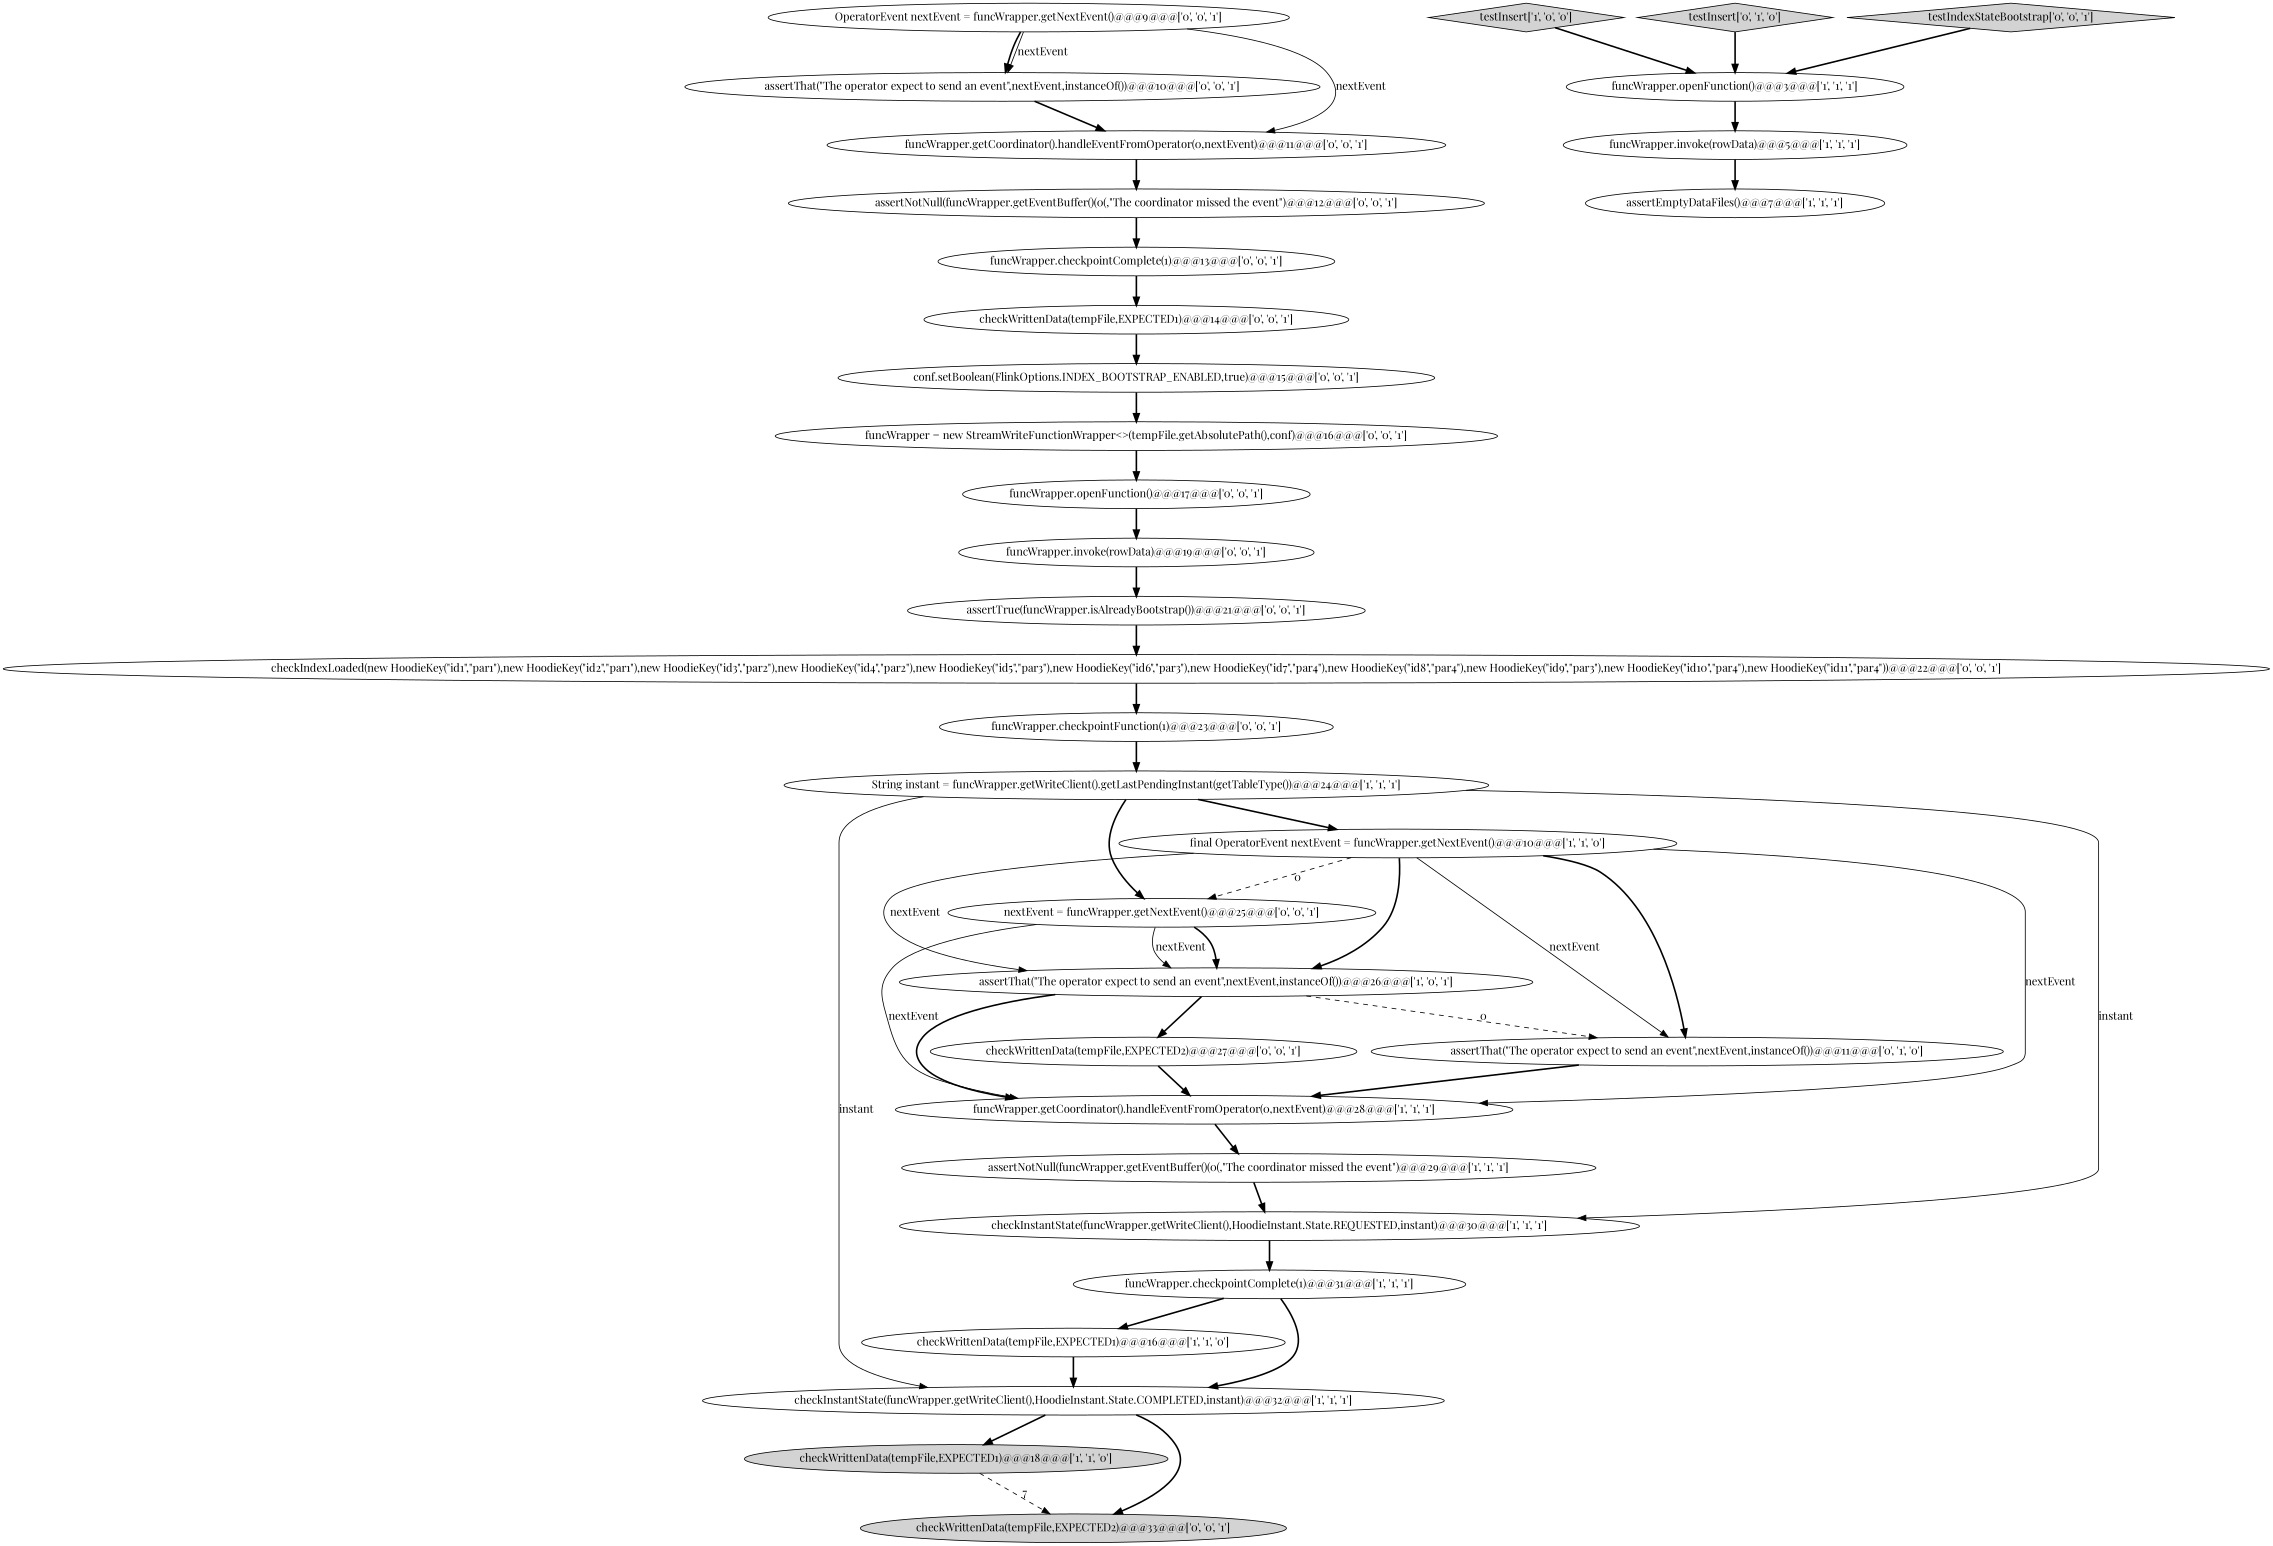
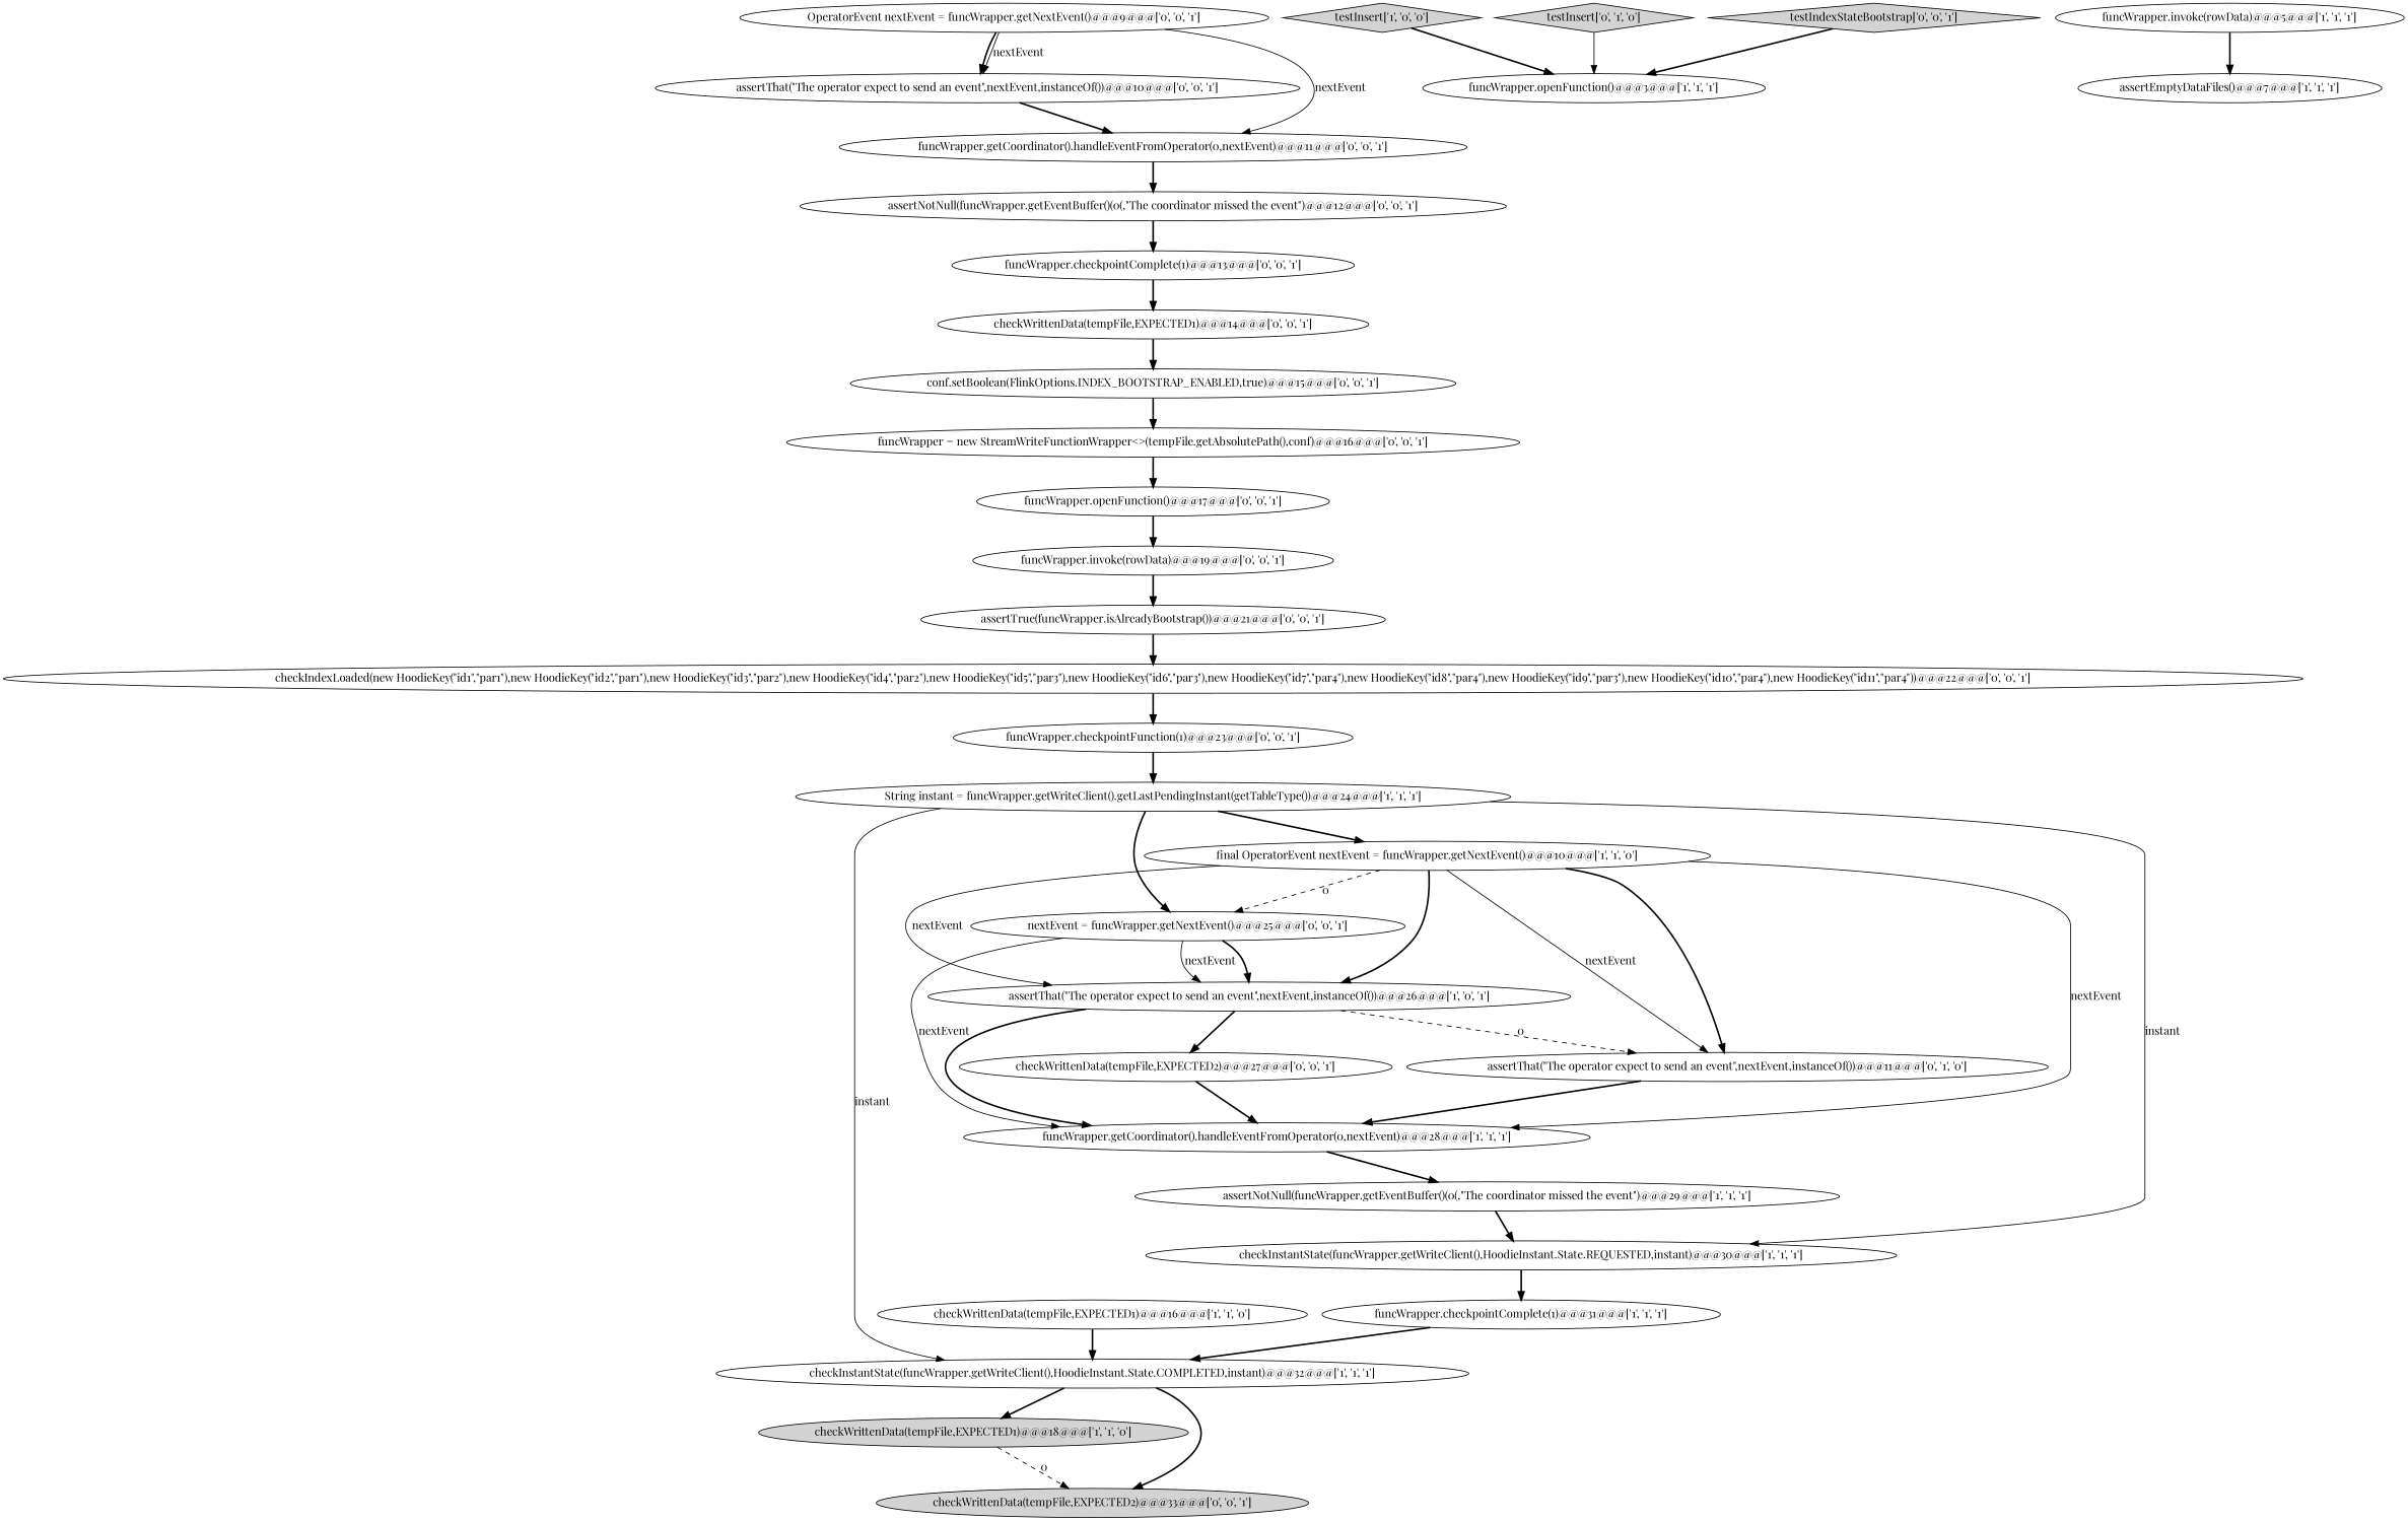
  digraph {
    fontname="Playfair Display"
    node [fillcolor=white fontname="Playfair Display" shape=ellipse style=filled]
    edge [fontname="Playfair Display" style=bold]
    n1 [label="nextEvent = funcWrapper.getNextEvent()@@@25@@@['0', '0', '1']"]
    n2 [label="funcWrapper.getCoordinator().handleEventFromOperator(0,nextEvent)@@@28@@@['1', '1', '1']"]
    n3 [label="assertThat(\"The operator expect to send an event\",nextEvent,instanceOf())@@@26@@@['1', '0', '1']"]
    n4 [label="assertNotNull(funcWrapper.getEventBuffer()(0(,\"The coordinator missed the event\")@@@29@@@['1', '1', '1']"]
    n5 [label="assertThat(\"The operator expect to send an event\",nextEvent,instanceOf())@@@11@@@['0', '1', '0']"]
    n6 [label="checkWrittenData(tempFile,EXPECTED2)@@@27@@@['0', '0', '1']"]
    n7 [fillcolor=lightgray label="testInsert['1', '0', '0']" shape=diamond]
    n8 [label="funcWrapper.openFunction()@@@3@@@['1', '1', '1']"]
    n9 [label="funcWrapper.invoke(rowData)@@@5@@@['1', '1', '1']"]
    n10 [label="assertEmptyDataFiles()@@@7@@@['1', '1', '1']"]
    n11 [fillcolor=lightgray label="checkWrittenData(tempFile,EXPECTED1)@@@18@@@['1', '1', '0']"]
    n12 [fillcolor=lightgray label="checkWrittenData(tempFile,EXPECTED2)@@@33@@@['0', '0', '1']"]
    n13 [label="checkIndexLoaded(new HoodieKey(\"id1\",\"par1\"),new HoodieKey(\"id2\",\"par1\"),new HoodieKey(\"id3\",\"par2\"),new HoodieKey(\"id4\",\"par2\"),new HoodieKey(\"id5\",\"par3\"),new HoodieKey(\"id6\",\"par3\"),new HoodieKey(\"id7\",\"par4\"),new HoodieKey(\"id8\",\"par4\"),new HoodieKey(\"id9\",\"par3\"),new HoodieKey(\"id10\",\"par4\"),new HoodieKey(\"id11\",\"par4\"))@@@22@@@['0', '0', '1']"]
    n14 [label="funcWrapper.checkpointFunction(1)@@@23@@@['0', '0', '1']"]
    n15 [label="String instant = funcWrapper.getWriteClient().getLastPendingInstant(getTableType())@@@24@@@['1', '1', '1']"]
    n16 [fillcolor=lightgray label="testInsert['0', '1', '0']" shape=diamond]
    n17 [label="assertThat(\"The operator expect to send an event\",nextEvent,instanceOf())@@@10@@@['0', '0', '1']"]
    n18 [label="funcWrapper.getCoordinator().handleEventFromOperator(0,nextEvent)@@@11@@@['0', '0', '1']"]
    n19 [label="assertNotNull(funcWrapper.getEventBuffer()(0(,\"The coordinator missed the event\")@@@12@@@['0', '0', '1']"]
    n20 [label="OperatorEvent nextEvent = funcWrapper.getNextEvent()@@@9@@@['0', '0', '1']"]
    n21 [label="checkInstantState(funcWrapper.getWriteClient(),HoodieInstant.State.REQUESTED,instant)@@@30@@@['1', '1', '1']"]
    n22 [label="funcWrapper.invoke(rowData)@@@19@@@['0', '0', '1']"]
    n23 [label="assertTrue(funcWrapper.isAlreadyBootstrap())@@@21@@@['0', '0', '1']"]
    n24 [label="checkWrittenData(tempFile,EXPECTED1)@@@16@@@['1', '1', '0']"]
    n25 [label="checkInstantState(funcWrapper.getWriteClient(),HoodieInstant.State.COMPLETED,instant)@@@32@@@['1', '1', '1']"]
    n26 [label="funcWrapper = new StreamWriteFunctionWrapper<>(tempFile.getAbsolutePath(),conf)@@@16@@@['0', '0', '1']"]
    n27 [label="funcWrapper.openFunction()@@@17@@@['0', '0', '1']"]
    n28 [label="funcWrapper.checkpointComplete(1)@@@13@@@['0', '0', '1']"]
    n29 [label="checkWrittenData(tempFile,EXPECTED1)@@@14@@@['0', '0', '1']"]
    n30 [label="conf.setBoolean(FlinkOptions.INDEX_BOOTSTRAP_ENABLED,true)@@@15@@@['0', '0', '1']"]
    n31 [label="funcWrapper.checkpointComplete(1)@@@31@@@['1', '1', '1']"]
    n32 [label="final OperatorEvent nextEvent = funcWrapper.getNextEvent()@@@10@@@['1', '1', '0']"]
    n33 [fillcolor=lightgray label="testIndexStateBootstrap['0', '0', '1']" shape=diamond]
    n1 -> n2 [label=nextEvent style=solid]
    n1 -> n3
    n1 -> n3 [label=nextEvent style=solid]
    n2 -> n4
    n3 -> n2
    n3 -> n5 [label=0 style=dashed]
    n3 -> n6
    n4 -> n21
    n5 -> n2
    n6 -> n2
    n7 -> n8
-   n8 -> n9
    n9 -> n10
-   n11 -> n12 [label=7 style=dashed]
+   n11 -> n12 [label=0 style=dashed]
    n13 -> n14
    n14 -> n15
    n15 -> n1
    n15 -> n21 [label=instant style=solid]
    n15 -> n25 [label=instant style=solid]
    n15 -> n32
-   n16 -> n8
+   n16 -> n8 [style=solid]
    n17 -> n18
    n18 -> n19
    n19 -> n28
    n20 -> n17
    n20 -> n17 [label=nextEvent style=solid]
    n20 -> n18 [label=nextEvent style=solid]
    n21 -> n31
    n22 -> n23
    n23 -> n13
    n24 -> n25
    n25 -> n11
    n25 -> n12
    n26 -> n27
    n27 -> n22
    n28 -> n29
    n29 -> n30
    n30 -> n26
-   n31 -> n24
    n31 -> n25
    n32 -> n1 [label=0 style=dashed]
    n32 -> n2 [label=nextEvent style=solid]
    n32 -> n3 [label=nextEvent style=solid]
    n32 -> n3
    n32 -> n5
    n32 -> n5 [label=nextEvent style=solid]
    n33 -> n8
  }
